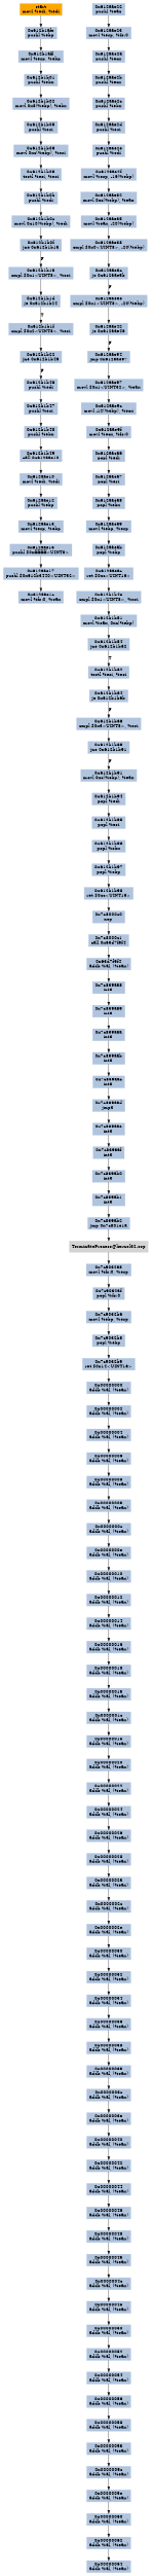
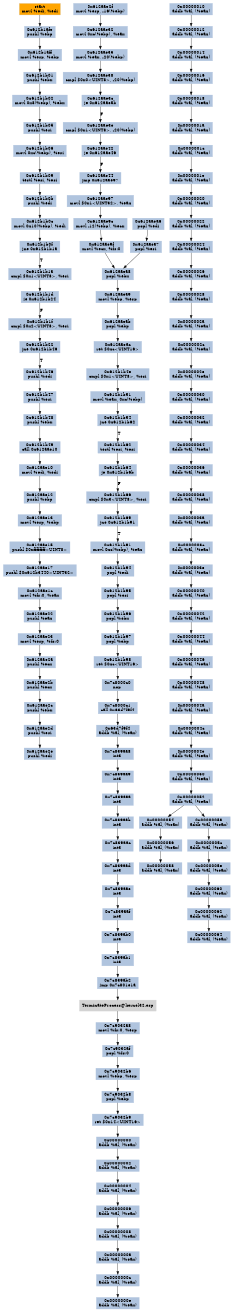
  digraph {
    node [color=lightsteelblue fillcolor=lightsteelblue shape=rectangle style=filled]
    edge [color="#000000"]
    n1 [color=lightgrey fillcolor=orange label="start\nmovl %edi, %edi"]
    n2 [label="0x612b1afe\npushl %ebp"]
    n3 [label="0x612b1aff\nmovl %esp, %ebp"]
    n4 [label="0x612b1b01\npushl %ebx"]
    n5 [label="0x612b1b02\nmovl 0x8(%ebp), %ebx"]
    n6 [label="0x612b1b05\npushl %esi"]
    n7 [label="0x612b1b06\nmovl 0xc(%ebp), %esi"]
    n8 [label="0x612b1b09\ntestl %esi, %esi"]
    n9 [label="0x612b1b0b\npushl %edi"]
    n10 [label="0x612b1b0c\nmovl 0x10(%ebp), %edi"]
    n11 [label="0x612b1b0f\njne 0x612b1b1a"]
    n12 [label="0x612b1b1a\ncmpl $0x1<UINT8>, %esi"]
    n13 [label="0x612b1b1d\nje 0x612b1b24"]
    n14 [label="0x612b1b1f\ncmpl $0x2<UINT8>, %esi"]
    n15 [label="0x612b1b22\njne 0x612b1b46"]
    n16 [label="0x612b1b46\npushl %edi"]
    n17 [label="0x612b1b47\npushl %esi"]
    n18 [label="0x612b1b48\npushl %ebx"]
    n19 [label="0x612b1b49\ncall 0x612aae10"]
    n20 [label="0x612aae10\nmovl %edi, %edi"]
    n21 [label="0x612aae12\npushl %ebp"]
    n22 [label="0x612aae13\nmovl %esp, %ebp"]
    n23 [label="0x612aae15\npushl $0xffffffff<UINT8>"]
    n24 [label="0x612aae17\npushl $0x612b3440<UINT32>"]
    n25 [label="0x612aae1c\nmovl %fs:0, %eax"]
    n26 [label="0x612aae22\npushl %eax"]
    n27 [label="0x612aae23\nmovl %esp, %fs:0"]
    n28 [label="0x612aae2a\npushl %ecx"]
    n29 [label="0x612aae2b\npushl %ecx"]
    n30 [label="0x612aae2c\npushl %ebx"]
    n31 [label="0x612aae2d\npushl %esi"]
    n32 [label="0x612aae2e\npushl %edi"]
    n33 [label="0x612aae2f\nmovl %esp, -16(%ebp)"]
    n34 [label="0x612aae32\nmovl 0xc(%ebp), %eax"]
    n35 [label="0x612aae35\nmovl %eax, -20(%ebp)"]
    n36 [label="0x612aae38\ncmpl $0x0<UINT8>, -20(%ebp)"]
    n37 [label="0x612aae3c\nje 0x612aae5b"]
    n38 [label="0x612aae3e\ncmpl $0x1<UINT8>, -20(%ebp)"]
    n39 [label="0x612aae42\nje 0x612aae46"]
-   n40 [label="0x612aae94\njmp 0x612aae97"]
+   n40 [label="0x612aae44\njmp 0x612aae97"]
    n41 [label="0x612aae97\nmovl $0x1<UINT32>, %eax"]
    n42 [label="0x612aae9c\nmovl -12(%ebp), %ecx"]
    n43 [label="0x612aae9f\nmovl %ecx, %fs:0"]
    n44 [label="0x612aaea6\npopl %edi"]
    n45 [label="0x612aaea7\npopl %esi"]
    n46 [label="0x612aaea8\npopl %ebx"]
    n47 [label="0x612aaea9\nmovl %ebp, %esp"]
    n48 [label="0x612aaeab\npopl %ebp"]
    n49 [label="0x612aaeac\nret $0xc<UINT16>"]
    n50 [label="0x612b1b4e\ncmpl $0x1<UINT8>, %esi"]
    n51 [label="0x612b1b51\nmovl %eax, 0xc(%ebp)"]
    n52 [label="0x612b1b54\njne 0x612b1b62"]
    n53 [label="0x612b1b62\ntestl %esi, %esi"]
    n54 [label="0x612b1b64\nje 0x612b1b6b"]
    n55 [label="0x612b1b66\ncmpl $0x3<UINT8>, %esi"]
    n56 [label="0x612b1b69\njne 0x612b1b91"]
    n57 [label="0x612b1b91\nmovl 0xc(%ebp), %eax"]
    n58 [label="0x612b1b94\npopl %edi"]
    n59 [label="0x612b1b95\npopl %esi"]
    n60 [label="0x612b1b96\npopl %ebx"]
    n61 [label="0x612b1b97\npopl %ebp"]
    n62 [label="0x612b1b98\nret $0xc<UINT16>"]
    n63 [label="0x7c8000c0\nnop "]
    n64 [label="0x7c8000c1\ncall 0x63d7f9f4"]
    n65 [label="0x63d7f9f4\naddb %al, (%eax)"]
    n66 [label="0x7c839aa8\nint3 "]
    n67 [label="0x7c839aa9\nint3 "]
    n68 [label="0x7c839aaa\nint3 "]
    n69 [label="0x7c839aab\nint3 "]
    n70 [label="0x7c839aac\nint3 "]
-   n71 [label="0x7c839aad\njmp3 "]
+   n71 [label="0x7c839aad\nint3 "]
    n72 [label="0x7c839aae\nint3 "]
    n73 [label="0x7c839aaf\nint3 "]
    n74 [label="0x7c839ab0\nint3 "]
    n75 [label="0x7c839ab1\nint3 "]
    n76 [label="0x7c839ab2\njmp 0x7c801e1a"]
    n77 [color=lightgrey fillcolor=lightgrey label="TerminateProcess@kernel32.esp"]
    n78 [label="0x7c9032a8\nmovl %fs:0, %esp"]
    n79 [label="0x7c9032af\npopl %fs:0"]
    n80 [label="0x7c9032b6\nmovl %ebp, %esp"]
    n81 [label="0x7c9032b8\npopl %ebp"]
    n82 [label="0x7c9032b9\nret $0x14<UINT16>"]
    n83 [label="0x00000000\naddb %al, (%eax)"]
    n84 [label="0x00000002\naddb %al, (%eax)"]
    n85 [label="0x00000004\naddb %al, (%eax)"]
    n86 [label="0x00000006\naddb %al, (%eax)"]
    n87 [label="0x00000008\naddb %al, (%eax)"]
    n88 [label="0x0000000a\naddb %al, (%eax)"]
    n89 [label="0x0000000c\naddb %al, (%eax)"]
    n90 [label="0x0000000e\naddb %al, (%eax)"]
    n91 [label="0x00000010\naddb %al, (%eax)"]
    n92 [label="0x00000012\naddb %al, (%eax)"]
    n93 [label="0x00000014\naddb %al, (%eax)"]
    n94 [label="0x00000016\naddb %al, (%eax)"]
    n95 [label="0x00000018\naddb %al, (%eax)"]
    n96 [label="0x0000001a\naddb %al, (%eax)"]
    n97 [label="0x0000001c\naddb %al, (%eax)"]
    n98 [label="0x0000001e\naddb %al, (%eax)"]
    n99 [label="0x00000020\naddb %al, (%eax)"]
    n100 [label="0x00000022\naddb %al, (%eax)"]
    n101 [label="0x00000024\naddb %al, (%eax)"]
    n102 [label="0x00000026\naddb %al, (%eax)"]
    n103 [label="0x00000028\naddb %al, (%eax)"]
    n104 [label="0x0000002a\naddb %al, (%eax)"]
    n105 [label="0x0000002c\naddb %al, (%eax)"]
    n106 [label="0x0000002e\naddb %al, (%eax)"]
    n107 [label="0x00000030\naddb %al, (%eax)"]
    n108 [label="0x00000032\naddb %al, (%eax)"]
    n109 [label="0x00000034\naddb %al, (%eax)"]
    n110 [label="0x00000036\naddb %al, (%eax)"]
    n111 [label="0x00000038\naddb %al, (%eax)"]
    n112 [label="0x0000003a\naddb %al, (%eax)"]
    n113 [label="0x0000003c\naddb %al, (%eax)"]
    n114 [label="0x0000003e\naddb %al, (%eax)"]
    n115 [label="0x00000040\naddb %al, (%eax)"]
    n116 [label="0x00000042\naddb %al, (%eax)"]
    n117 [label="0x00000044\naddb %al, (%eax)"]
    n118 [label="0x00000046\naddb %al, (%eax)"]
    n119 [label="0x00000048\naddb %al, (%eax)"]
    n120 [label="0x0000004a\naddb %al, (%eax)"]
    n121 [label="0x0000004c\naddb %al, (%eax)"]
    n122 [label="0x0000004e\naddb %al, (%eax)"]
    n123 [label="0x00000050\naddb %al, (%eax)"]
    n124 [label="0x00000052\naddb %al, (%eax)"]
    n125 [label="0x00000054\naddb %al, (%eax)"]
    n126 [label="0x00000056\naddb %al, (%eax)"]
    n127 [label="0x00000058\naddb %al, (%eax)"]
    n128 [label="0x0000005a\naddb %al, (%eax)"]
    n129 [label="0x0000005c\naddb %al, (%eax)"]
    n130 [label="0x0000005e\naddb %al, (%eax)"]
    n131 [label="0x00000060\naddb %al, (%eax)"]
    n132 [label="0x00000062\naddb %al, (%eax)"]
    n133 [label="0x00000064\naddb %al, (%eax)"]
    n1 -> n2
    n2 -> n3
    n3 -> n4
    n4 -> n5
    n5 -> n6
    n6 -> n7
    n7 -> n8
    n8 -> n9
    n9 -> n10
    n10 -> n11
-   n11 -> n12 [label=F]
+   n11 -> n12 [label=T]
    n12 -> n13
-   n13 -> n14 [label=T]
+   n13 -> n14 [label=F]
    n14 -> n15
-   n15 -> n16 [label=F]
+   n15 -> n16 [label=T]
    n16 -> n17
    n17 -> n18
    n18 -> n19
    n19 -> n20
    n20 -> n21
    n21 -> n22
    n22 -> n23
    n23 -> n24
    n24 -> n25
+   n25 -> n26
    n26 -> n27
    n27 -> n28
    n28 -> n29
    n29 -> n30
    n30 -> n31
    n31 -> n32
-   n32 -> n33
    n33 -> n34
    n34 -> n35
    n35 -> n36
    n36 -> n37
    n37 -> n38 [label=F]
    n38 -> n39
    n39 -> n40 [label=F]
    n40 -> n41
    n41 -> n42
    n42 -> n43
-   n43 -> n44
+   n43 -> n46
    n44 -> n45
    n45 -> n46
    n46 -> n47
    n47 -> n48
    n48 -> n49
    n49 -> n50
    n50 -> n51
    n51 -> n52
    n52 -> n53 [label=T]
    n53 -> n54
    n54 -> n55 [label=F]
    n55 -> n56
-   n56 -> n57 [label=F]
+   n56 -> n57 [label=T]
    n57 -> n58
    n58 -> n59
    n59 -> n60
    n60 -> n61
    n61 -> n62
    n62 -> n63
    n63 -> n64
    n64 -> n65
    n65 -> n66
    n66 -> n67
    n67 -> n68
    n68 -> n69
    n69 -> n70
    n70 -> n71
    n71 -> n72
    n72 -> n73
    n73 -> n74
    n74 -> n75
    n75 -> n76
    n76 -> n77
    n77 -> n78
    n78 -> n79
    n79 -> n80
    n80 -> n81
    n81 -> n82
    n82 -> n83
    n83 -> n84
    n84 -> n85
    n85 -> n86
    n86 -> n87
    n87 -> n88
    n88 -> n89
    n89 -> n90
-   n90 -> n91
    n91 -> n92
    n92 -> n93
    n93 -> n94
    n94 -> n95
    n95 -> n96
    n96 -> n97
    n97 -> n98
    n98 -> n99
    n99 -> n100
    n100 -> n101
    n101 -> n102
    n102 -> n103
    n103 -> n104
    n104 -> n105
    n105 -> n106
    n106 -> n107
    n107 -> n108
    n108 -> n109
    n109 -> n110
    n110 -> n111
    n111 -> n112
    n112 -> n113
    n113 -> n114
    n114 -> n115
    n115 -> n116
    n116 -> n117
    n117 -> n118
    n118 -> n119
    n119 -> n120
    n120 -> n121
    n121 -> n122
    n122 -> n123
    n123 -> n124
    n124 -> n125
    n125 -> n126
    n126 -> n127
-   n127 -> n128
+   n124 -> n128
    n128 -> n129
    n129 -> n130
    n130 -> n131
    n131 -> n132
    n132 -> n133
  }
